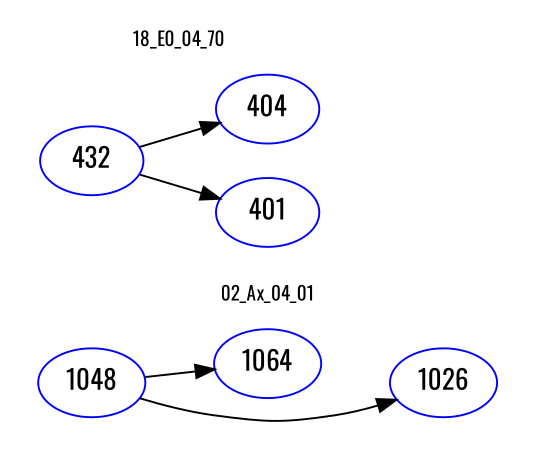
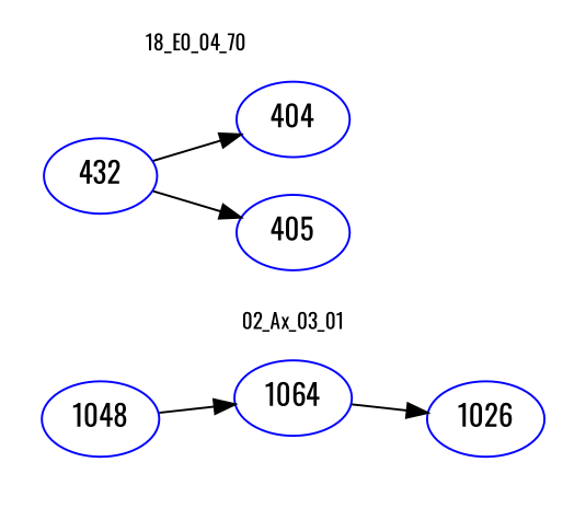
  digraph {
    fontname=Oswald
    rankdir=LR
    node [color=blue fontname=Oswald]
    edge [color=black fontname=Oswald]
    n1 [label=1048]
    n2 [label=1026]
    n3 [label=1064]
    n4 [label=432]
-   n5 [label=401]
+   n5 [label=405]
    n6 [label=404]
    subgraph cluster_1 {
      color=white
      fontsize=10
-     label="02_Ax_04_01"
+     label="02_Ax_03_01"
      n1
      n2
      n3
    }
    subgraph cluster_2 {
      color=white
      fontsize=10
      label="18_E0_04_70"
      n4
      n5
      n6
    }
-   n1 -> n2
+   n3 -> n2
    n1 -> n3
    n4 -> n5
    n4 -> n6
  }
